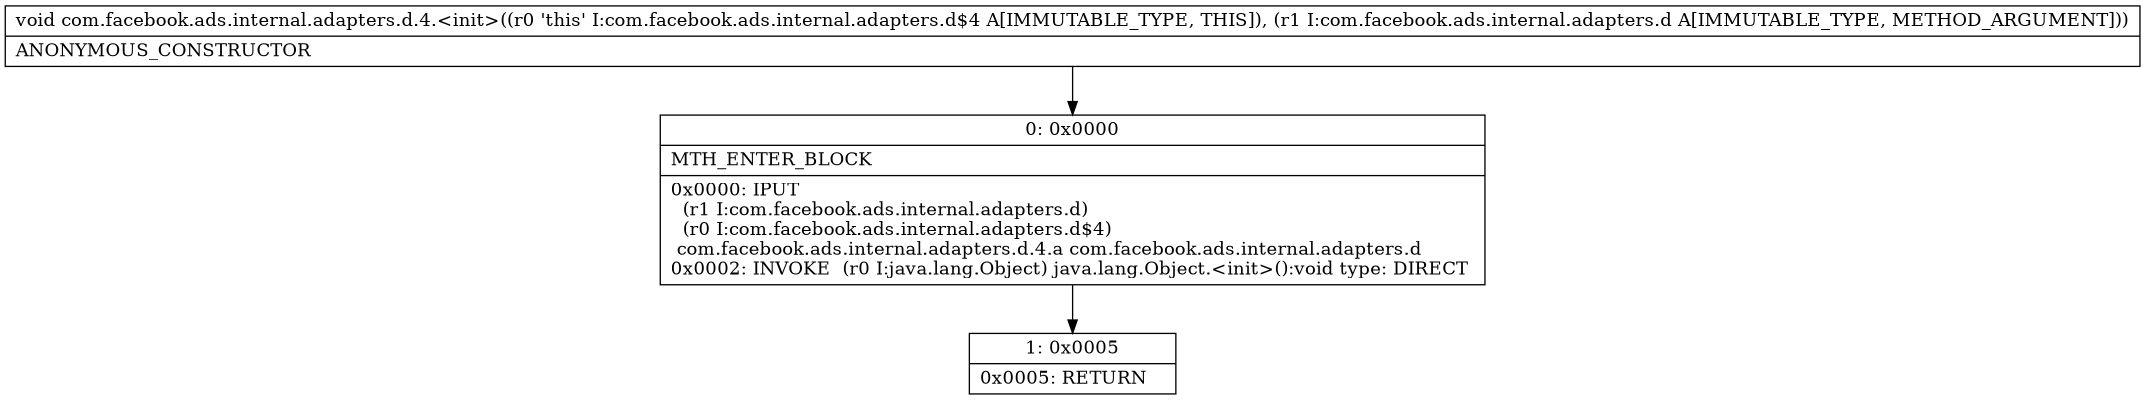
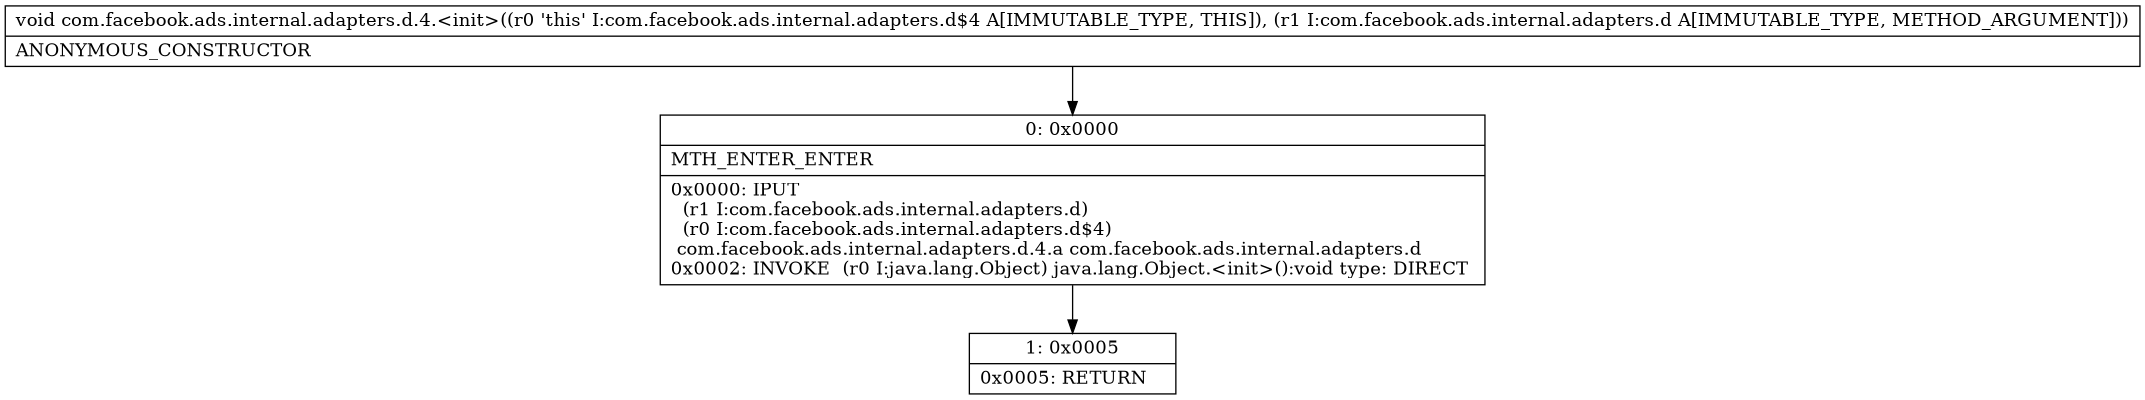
  digraph {
    node [shape=record]
-   n1 [label="{0\:\ 0x0000|MTH_ENTER_BLOCK\l|0x0000: IPUT  \l  (r1 I:com.facebook.ads.internal.adapters.d)\l  (r0 I:com.facebook.ads.internal.adapters.d$4)\l com.facebook.ads.internal.adapters.d.4.a com.facebook.ads.internal.adapters.d \l0x0002: INVOKE  (r0 I:java.lang.Object) java.lang.Object.\<init\>():void type: DIRECT \l}"]
+   n1 [label="{0\:\ 0x0000|MTH_ENTER_ENTER\l|0x0000: IPUT  \l  (r1 I:com.facebook.ads.internal.adapters.d)\l  (r0 I:com.facebook.ads.internal.adapters.d$4)\l com.facebook.ads.internal.adapters.d.4.a com.facebook.ads.internal.adapters.d \l0x0002: INVOKE  (r0 I:java.lang.Object) java.lang.Object.\<init\>():void type: DIRECT \l}"]
    n2 [label="{1\:\ 0x0005|0x0005: RETURN   \l}"]
    n3 [label="{void com.facebook.ads.internal.adapters.d.4.\<init\>((r0 'this' I:com.facebook.ads.internal.adapters.d$4 A[IMMUTABLE_TYPE, THIS]), (r1 I:com.facebook.ads.internal.adapters.d A[IMMUTABLE_TYPE, METHOD_ARGUMENT]))  | ANONYMOUS_CONSTRUCTOR\l}"]
    n1 -> n2
    n3 -> n1
  }
